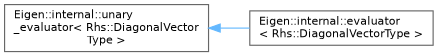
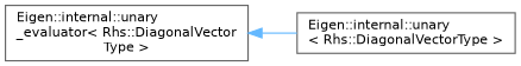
  digraph {
    rankdir=LR
    node [color=grey40 fillcolor=white fontname=Helvetica fontsize=10 shape=box style=filled]
    n1 [height=0.2 label="Eigen::internal::unary\l_evaluator\< Rhs::DiagonalVector\lType \>" width=0.4]
-   n2 [height=0.2 label="Eigen::internal::evaluator\l\< Rhs::DiagonalVectorType \>" width=0.4]
+   n2 [height=0.2 label="Eigen::internal::unary\l\< Rhs::DiagonalVectorType \>" width=0.4]
    n1 -> n2 [color=steelblue1 dir=back fontname=Helvetica fontsize=10 labelfontname=Helvetica labelfontsize=10 style=solid]
  }
